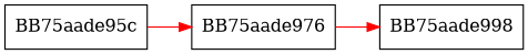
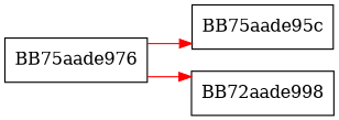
  digraph {
    rankdir=LR
    splines=ortho
    node [shape=box]
    edge [color=red]
    BB75aade95c
    BB75aade976
-   BB75aade998
-   BB75aade95c -> BB75aade976
+   BB75aade998 [label=BB72aade998]
+   BB75aade976 -> BB75aade95c
    BB75aade976 -> BB75aade998
  }
